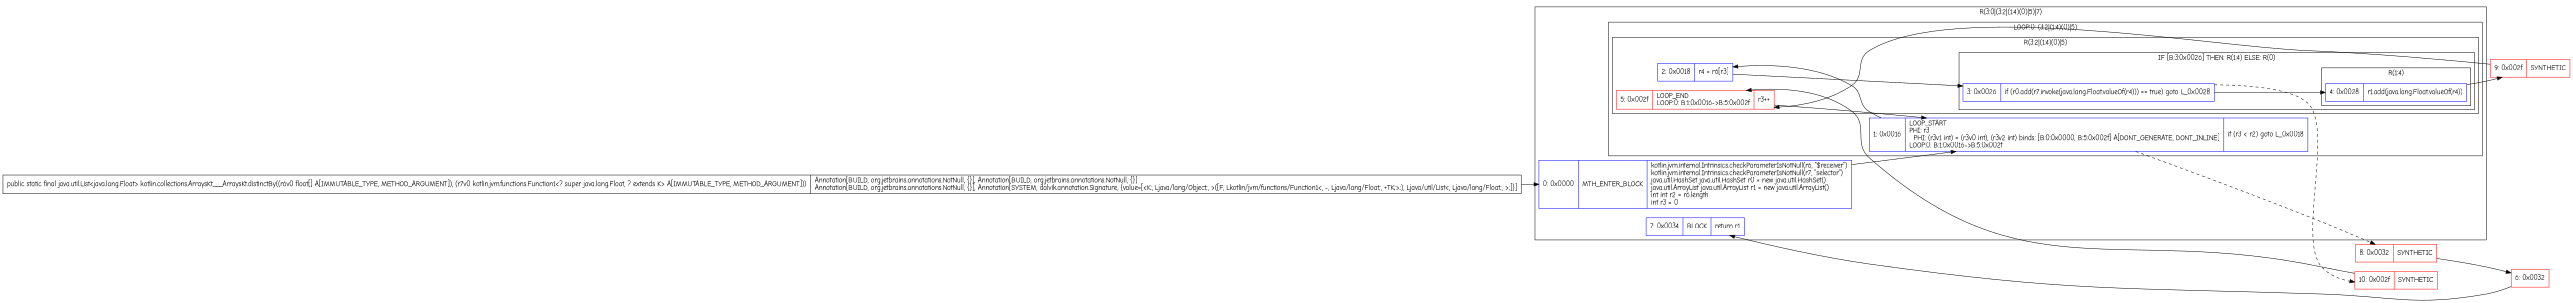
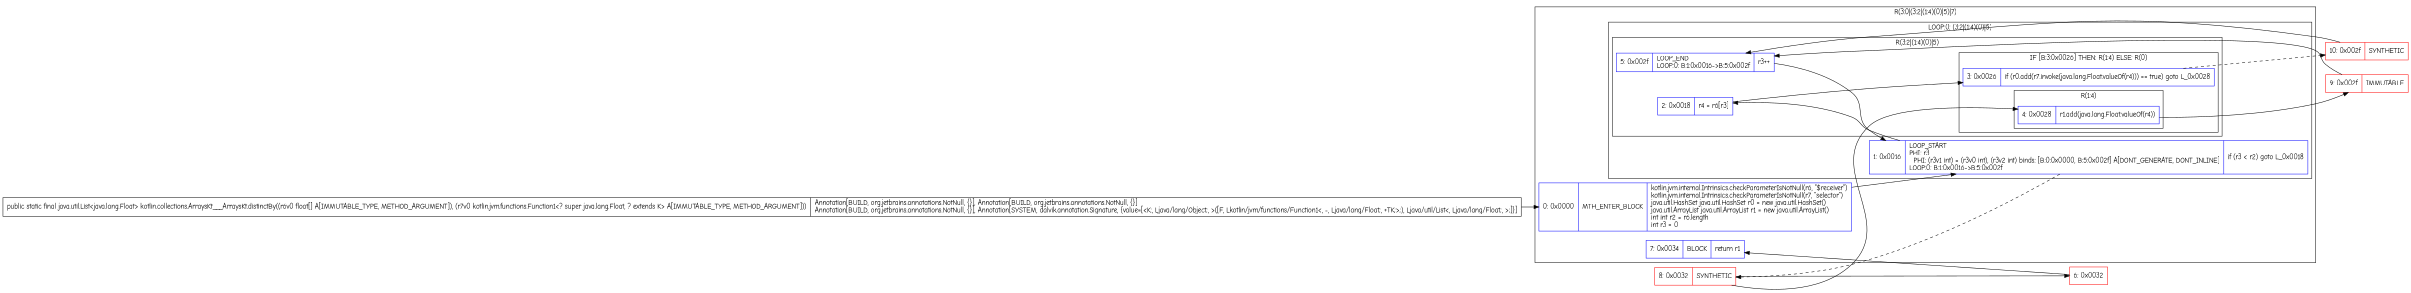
  digraph {
    fontname="Comic Neue"
    rankdir=LR
    node [color=blue fontname="Comic Neue" shape=record]
    edge [fontname="Comic Neue"]
    n1 [label="{4\:\ 0x0028|r1.add(java.lang.Float.valueOf(r4))\l}"]
    n2 [label="{3\:\ 0x0026|if (r0.add(r7.invoke(java.lang.Float.valueOf(r4))) == true) goto L_0x0028\l}"]
    n3 [label="{2\:\ 0x0018|r4 = r6[r3]\l}"]
-   n4 [color=red label="{5\:\ 0x002f|LOOP_END\lLOOP:0: B:1:0x0016\-\>B:5:0x002f\l|r3++\l}"]
+   n4 [label="{5\:\ 0x002f|LOOP_END\lLOOP:0: B:1:0x0016\-\>B:5:0x002f\l|r3++\l}"]
    n5 [label="{1\:\ 0x0016|LOOP_START\lPHI: r3 \l  PHI: (r3v1 int) = (r3v0 int), (r3v2 int) binds: [B:0:0x0000, B:5:0x002f] A[DONT_GENERATE, DONT_INLINE]\lLOOP:0: B:1:0x0016\-\>B:5:0x002f\l|if (r3 \< r2) goto L_0x0018\l}"]
    n6 [label="{0\:\ 0x0000|MTH_ENTER_BLOCK\l|kotlin.jvm.internal.Intrinsics.checkParameterIsNotNull(r6, \"$receiver\")\lkotlin.jvm.internal.Intrinsics.checkParameterIsNotNull(r7, \"selector\")\ljava.util.HashSet java.util.HashSet r0 = new java.util.HashSet()\ljava.util.ArrayList java.util.ArrayList r1 = new java.util.ArrayList()\lint int r2 = r6.length\lint r3 = 0\l}"]
    n7 [label="{7\:\ 0x0034|BLOCK\l|return r1\l}"]
-   n8 [color=red label="{9\:\ 0x002f|SYNTHETIC\l}"]
+   n8 [color=red label="{9\:\ 0x002f|IMMUTABLE\l}"]
    n9 [color=red label="{10\:\ 0x002f|SYNTHETIC\l}"]
    n10 [color=red label="{8\:\ 0x0032|SYNTHETIC\l}"]
    n11 [color=red label="{6\:\ 0x0032}"]
    n12 [label="{public static final java.util.List\<java.lang.Float\> kotlin.collections.ArraysKt___ArraysKt.distinctBy((r6v0 float[] A[IMMUTABLE_TYPE, METHOD_ARGUMENT]), (r7v0 kotlin.jvm.functions.Function1\<? super java.lang.Float, ? extends K\> A[IMMUTABLE_TYPE, METHOD_ARGUMENT]))  | Annotation[BUILD, org.jetbrains.annotations.NotNull, \{\}], Annotation[BUILD, org.jetbrains.annotations.NotNull, \{\}]\lAnnotation[BUILD, org.jetbrains.annotations.NotNull, \{\}], Annotation[SYSTEM, dalvik.annotation.Signature, \{value=[\<K:, Ljava\/lang\/Object;, \>([F, Lkotlin\/jvm\/functions\/Function1\<, \-, Ljava\/lang\/Float;, +TK;\>;), Ljava\/util\/List\<, Ljava\/lang\/Float;, \>;]\}]\l}" color=""]
    subgraph cluster_1 {
      label="R(3:0|(3:2|(1:4)(0)|5)|7)"
      n6
      n7
      subgraph cluster_2 {
        label="LOOP:0: (3:2|(1:4)(0)|5)"
        n5
        subgraph cluster_3 {
          label="R(3:2|(1:4)(0)|5)"
          n3
          n4
          subgraph cluster_4 {
            label="IF [B:3:0x0026] THEN: R(1:4) ELSE: R(0)"
            n2
            subgraph cluster_5 {
              label="R(1:4)"
              n1
            }
            subgraph cluster_6 {
              label="R(0)"
            }
          }
        }
      }
    }
    n1 -> n8
-   n2 -> n1
+   n10 -> n1
    n2 -> n9 [style=dashed]
    n3 -> n2
    n4 -> n5
    n5 -> n3
    n5 -> n10 [style=dashed]
    n6 -> n5
    n8 -> n4
    n9 -> n4
    n10 -> n11
    n11 -> n7
    n12 -> n6
  }
